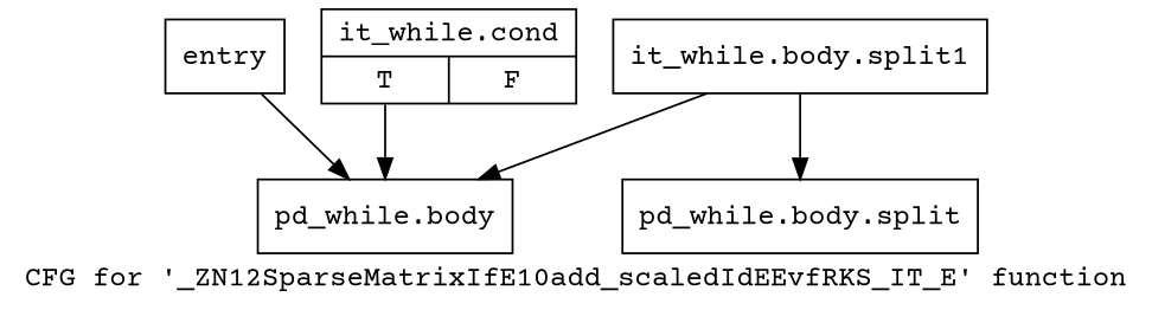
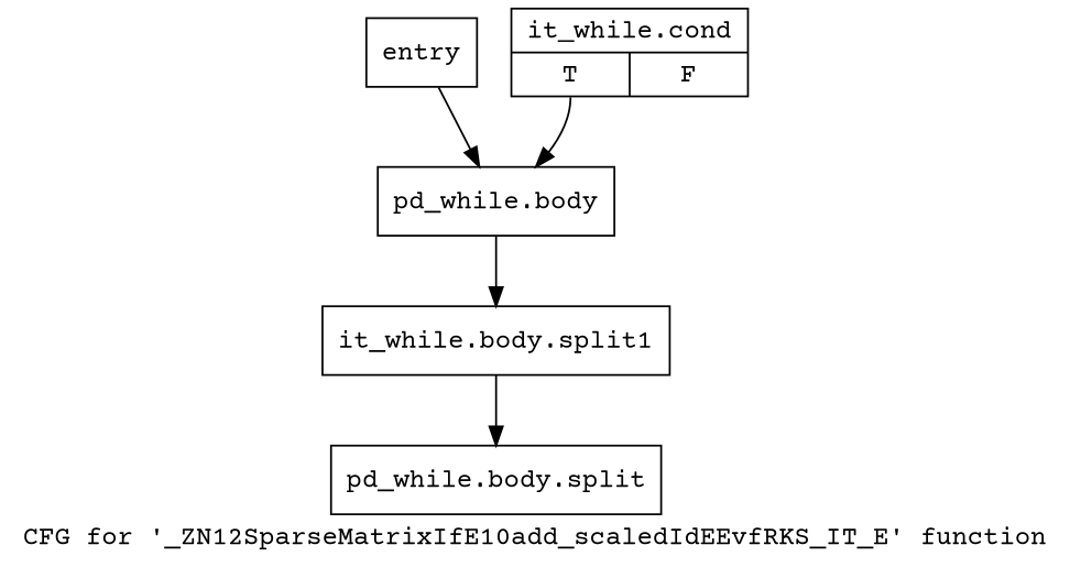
  digraph {
    fontname="Courier Prime"
    label="CFG for '_ZN12SparseMatrixIfE10add_scaledIdEEvfRKS_IT_E' function"
    node [fontname="Courier Prime" shape=record]
    edge [fontname="Courier Prime"]
    n1 [label="{entry}"]
    n2 [label="{pd_while.body}"]
    n3 [label="{it_while.cond|{<s0>T|<s1>F}}"]
    n4 [label="{it_while.body.split1}"]
    n5 [label="{pd_while.body.split}"]
    n1 -> n2
-   n4 -> n2
+   n2 -> n4
    n3 -> n2 [tailport=s0]
    n4 -> n5
  }
